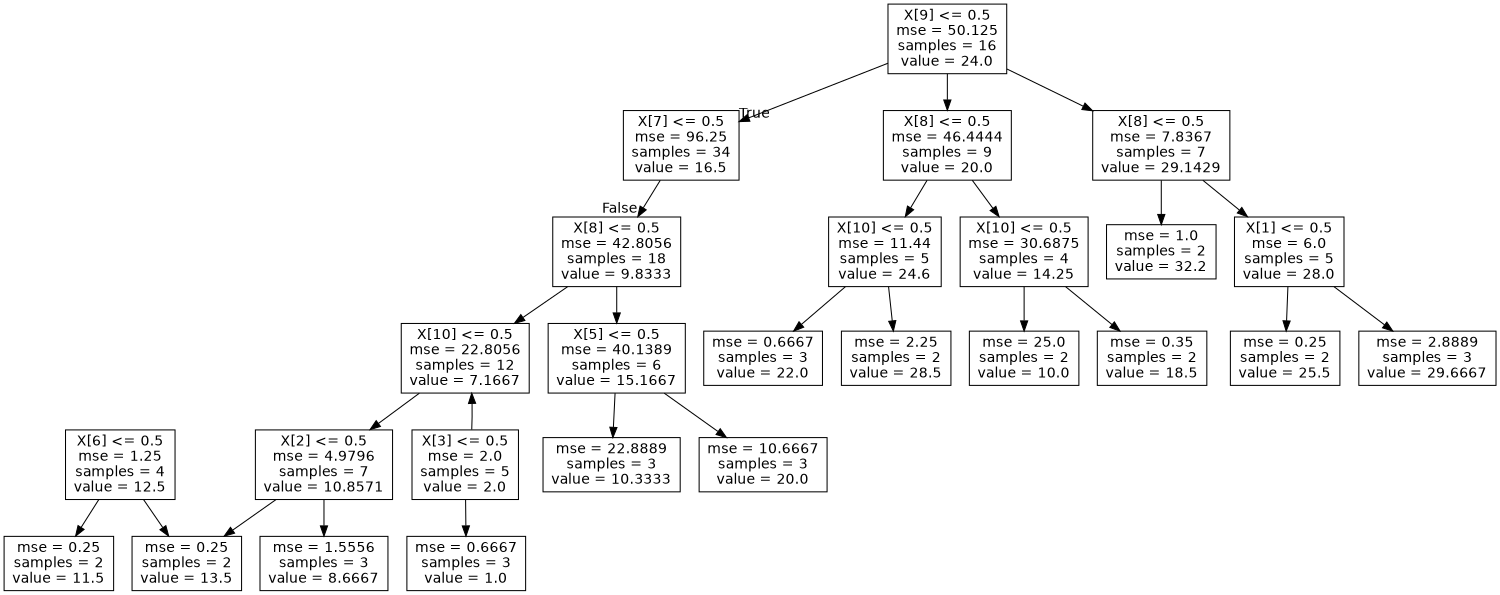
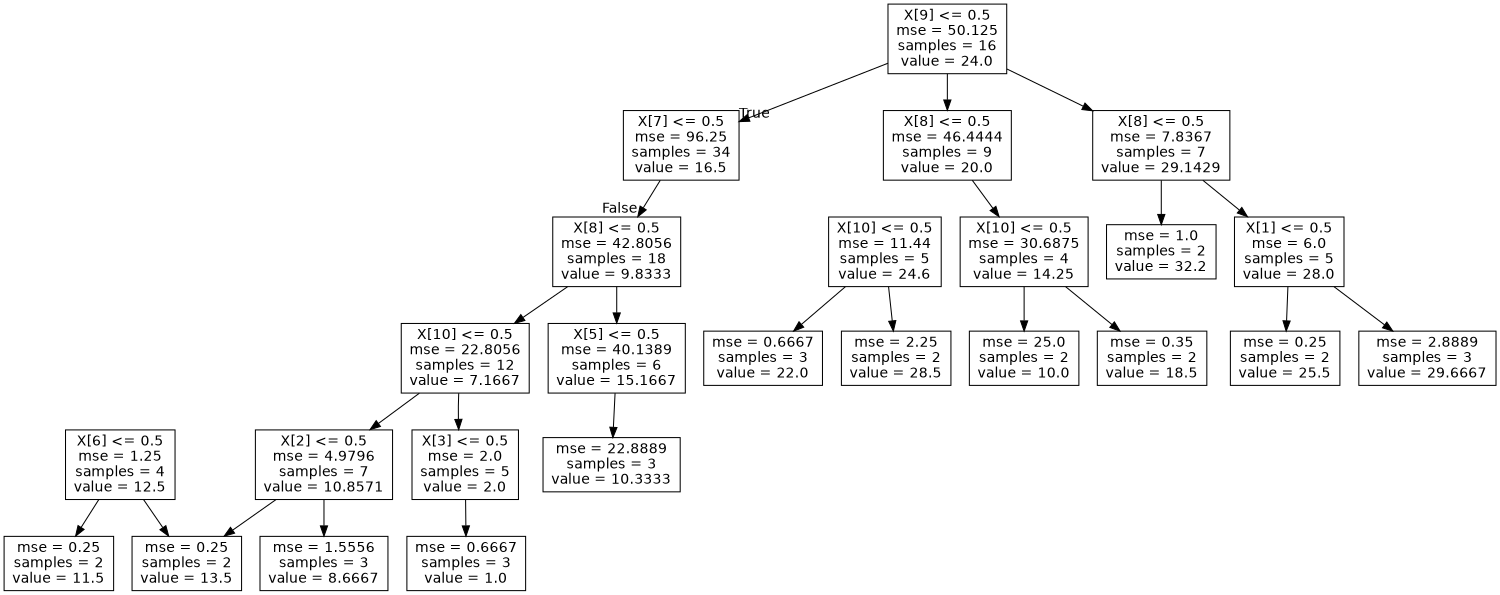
  digraph {
    fontname="DejaVu Sans"
    node [fontname="DejaVu Sans" shape=box]
    edge [fontname="DejaVu Sans"]
    n1 [label="X[7] <= 0.5\nmse = 96.25\nsamples = 34\nvalue = 16.5"]
    n2 [label="X[8] <= 0.5\nmse = 42.8056\nsamples = 18\nvalue = 9.8333"]
    n3 [label="X[9] <= 0.5\nmse = 50.125\nsamples = 16\nvalue = 24.0"]
    n4 [label="X[8] <= 0.5\nmse = 46.4444\nsamples = 9\nvalue = 20.0"]
    n5 [label="X[8] <= 0.5\nmse = 7.8367\nsamples = 7\nvalue = 29.1429"]
    n6 [label="X[10] <= 0.5\nmse = 22.8056\nsamples = 12\nvalue = 7.1667"]
    n7 [label="X[5] <= 0.5\nmse = 40.1389\nsamples = 6\nvalue = 15.1667"]
    n8 [label="X[10] <= 0.5\nmse = 30.6875\nsamples = 4\nvalue = 14.25"]
    n9 [label="X[10] <= 0.5\nmse = 11.44\nsamples = 5\nvalue = 24.6"]
    n10 [label="X[1] <= 0.5\nmse = 6.0\nsamples = 5\nvalue = 28.0"]
    n11 [label="mse = 1.0\nsamples = 2\nvalue = 32.2"]
    n12 [label="mse = 25.0\nsamples = 2\nvalue = 10.0"]
    n13 [label="mse = 0.35\nsamples = 2\nvalue = 18.5"]
    n14 [label="mse = 0.6667\nsamples = 3\nvalue = 22.0"]
    n15 [label="mse = 2.25\nsamples = 2\nvalue = 28.5"]
    n16 [label="mse = 0.25\nsamples = 2\nvalue = 25.5"]
    n17 [label="mse = 2.8889\nsamples = 3\nvalue = 29.6667"]
    n18 [label="X[3] <= 0.5\nmse = 2.0\nsamples = 5\nvalue = 2.0"]
    n19 [label="X[2] <= 0.5\nmse = 4.9796\nsamples = 7\nvalue = 10.8571"]
-   n20 [label="mse = 10.6667\nsamples = 3\nvalue = 20.0"]
    n21 [label="mse = 22.8889\nsamples = 3\nvalue = 10.3333"]
    n22 [label="mse = 0.6667\nsamples = 3\nvalue = 1.0"]
    n23 [label="mse = 1.5556\nsamples = 3\nvalue = 8.6667"]
    n24 [label="mse = 0.25\nsamples = 2\nvalue = 13.5"]
    n25 [label="X[6] <= 0.5\nmse = 1.25\nsamples = 4\nvalue = 12.5"]
    n26 [label="mse = 0.25\nsamples = 2\nvalue = 11.5"]
    n1 -> n2 [headlabel=False labelangle=-45 labeldistance=2.5]
    n2 -> n6
    n2 -> n7
    n3 -> n1 [headlabel=True labelangle=45 labeldistance=2.5]
    n3 -> n4
    n3 -> n5
    n4 -> n8
-   n4 -> n9
    n5 -> n10
    n5 -> n11
-   n18 -> n6
+   n6 -> n18
    n6 -> n19
-   n7 -> n20
    n7 -> n21
    n8 -> n12
    n8 -> n13
    n9 -> n14
    n9 -> n15
    n10 -> n16
    n10 -> n17
    n18 -> n22
    n19 -> n23
    n19 -> n24
    n25 -> n24
    n25 -> n26
  }
